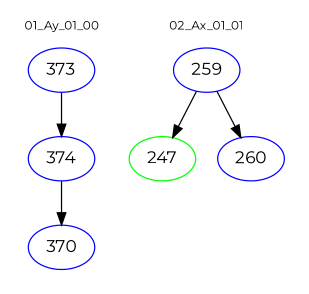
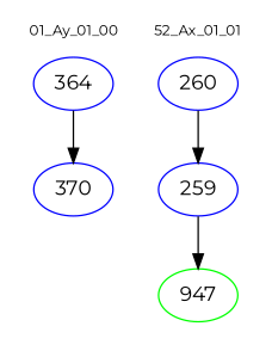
  digraph {
    fontname=Montserrat
    node [color=blue fontname=Montserrat]
    edge [color=black fontname=Montserrat]
-   n1 [label=373]
    n2 [label=370]
-   n3 [label=374]
+   n3 [label=364]
    n4 [label=259]
-   n5 [color=green label=247]
+   n5 [color=green label=947]
    n6 [label=260]
    subgraph cluster_1 {
      color=white
      fontsize=10
      label="01_Ay_01_00"
-     n1
      n2
      n3
    }
    subgraph cluster_2 {
      color=white
      fontsize=10
-     label="02_Ax_01_01"
+     label="52_Ax_01_01"
      n4
      n5
      n6
    }
-   n1 -> n3
    n3 -> n2
    n4 -> n5
-   n4 -> n6
+   n6 -> n4
  }
